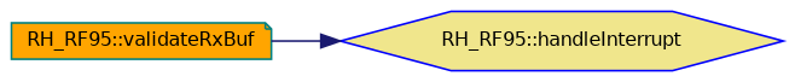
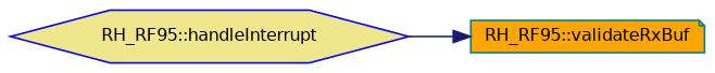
  digraph {
    rankdir=RL
    node [fontname=Helvetica fontsize=10 style=filled]
    n1 [color=teal fillcolor=orange fontcolor=black height=0.2 label="RH_RF95::validateRxBuf" shape=note width=0.4]
    n2 [color=blue fillcolor=khaki height=0.2 label="RH_RF95::handleInterrupt" shape=hexagon width=0.4]
-   n2 -> n1 [color=midnightblue dir=back fontname=Helvetica fontsize=10 labelfontname=Helvetica labelfontsize=10 style=solid]
+   n1 -> n2 [color=midnightblue dir=back fontname=Helvetica fontsize=10 labelfontname=Helvetica labelfontsize=10 style=solid]
  }
